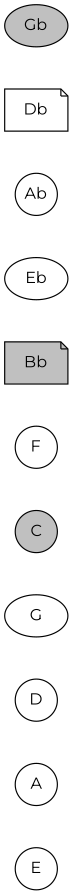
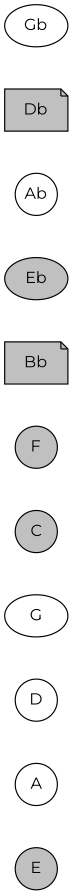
  graph {
    fontname=Montserrat
    mindist=.1
    node [fillcolor=white fontname=Montserrat margin=0 shape=circle style=filled]
    edge [fontname=Montserrat style=invis]
-   E
-   Gb [fillcolor=gray shape=ellipse]
-   Db [shape=note]
+   E [fillcolor=gray]
+   Gb [shape=ellipse]
+   Db [fillcolor=gray shape=note]
    Ab
-   Eb [shape=ellipse]
+   Eb [fillcolor=gray shape=ellipse]
    Bb [fillcolor=gray shape=note]
-   F
+   F [fillcolor=gray]
    C [fillcolor=gray]
    G [shape=ellipse]
    D
    A
    subgraph sub_1 {
      E
      Gb
      Db
      Ab
      Eb
      Bb
      F
      C
      G
      D
      A
    }
    Gb -- Db
    Db -- Ab
    Ab -- Eb
    Eb -- Bb
    Bb -- F
    F -- C
    C -- G
    G -- D
    D -- A
    A -- E
  }
